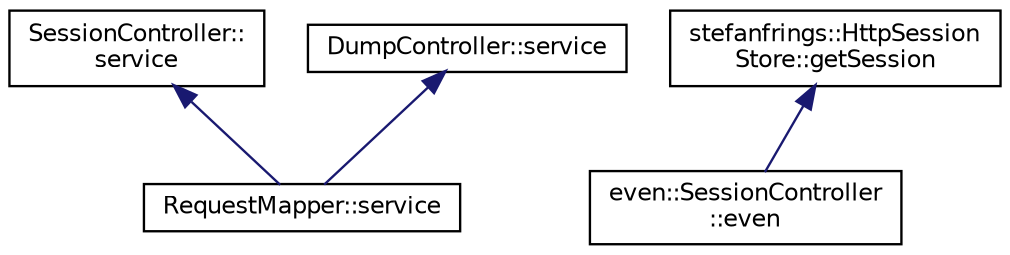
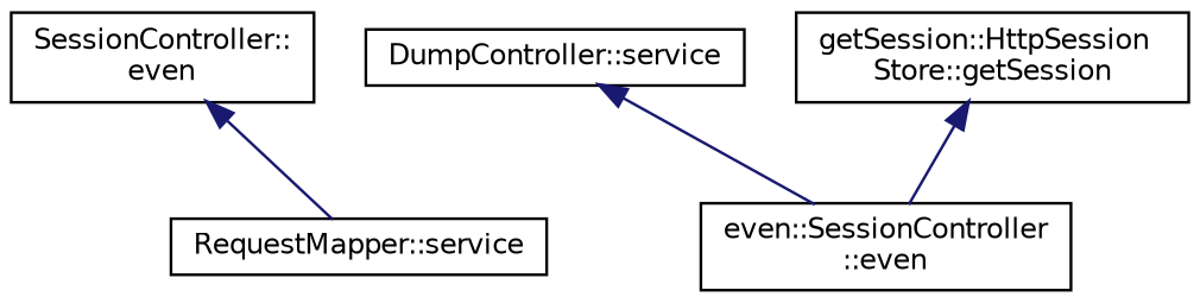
  digraph {
    rankdir=TB
    node [color=black fillcolor=white fontname=Helvetica fontsize=10 shape=record style=filled]
    edge [color=midnightblue dir=back fontname=Helvetica fontsize=10 labelfontname=Helvetica labelfontsize=10 style=solid]
    n1 [height=0.2 label="DumpController::service" width=0.4]
    n2 [height=0.2 label="RequestMapper::service" width=0.4]
-   n3 [height=0.2 label="stefanfrings::HttpSession\lStore::getSession" width=0.4]
+   n3 [height=0.2 label="getSession::HttpSession\lStore::getSession" width=0.4]
    n4 [height=0.2 label="even::SessionController\l::even" width=0.4]
-   n5 [height=0.2 label="SessionController::\lservice" width=0.4]
-   n1 -> n2
+   n5 [height=0.2 label="SessionController::\leven" width=0.4]
+   n1 -> n4
    n3 -> n4
    n5 -> n2
  }
